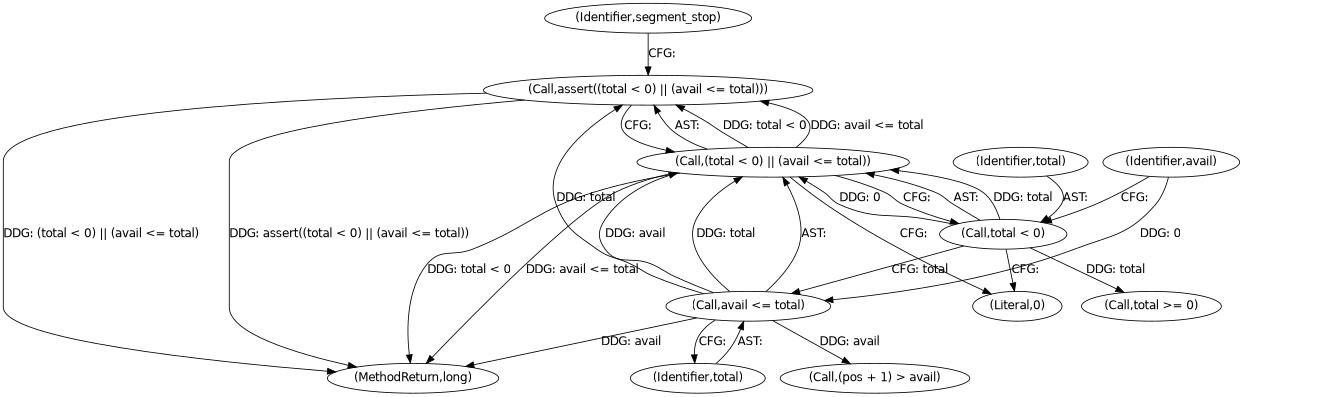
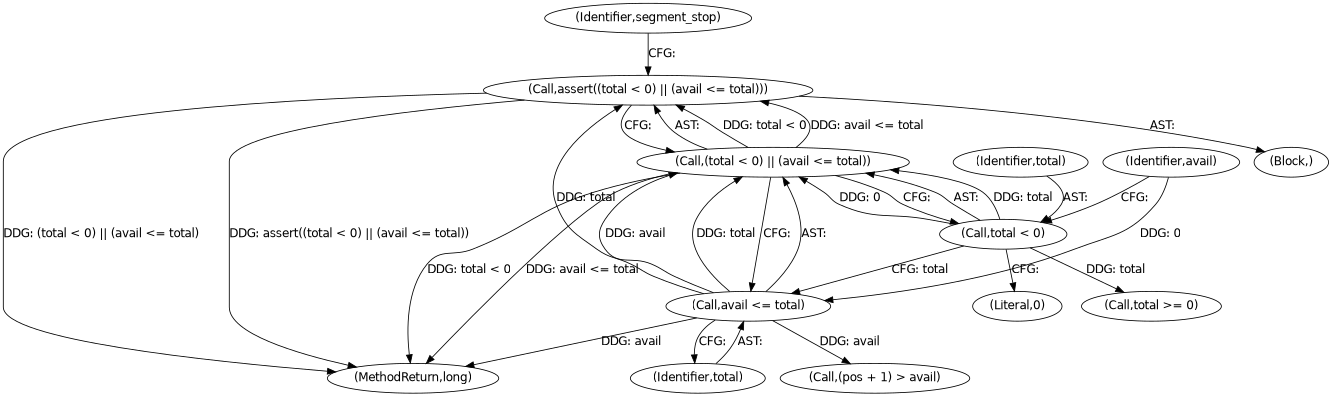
  digraph {
    fontname="DejaVu Sans"
    node [fontname="DejaVu Sans"]
    edge [fontname="DejaVu Sans"]
    n1 [label="(Call,assert((total < 0) || (avail <= total)))"]
    n2 [label="(Call,(total < 0) || (avail <= total))"]
+   n3 [label="(Block,)"]
    n4 [label="(MethodReturn,long)"]
    n5 [label="(Call,total < 0)"]
    n6 [label="(Call,avail <= total)"]
    n7 [label="(Call,total >= 0)"]
    n8 [label="(Literal,0)"]
    n9 [label="(Identifier,total)"]
    n10 [label="(Call,(pos + 1) > avail)"]
    n11 [label="(Identifier,avail)"]
    n12 [label="(Identifier,segment_stop)"]
    n13 [label="(Identifier,total)"]
    n1 -> n2 [label="CFG: "]
+   n1 -> n3 [label="AST: "]
    n1 -> n4 [label="DDG: (total < 0) || (avail <= total)"]
    n1 -> n4 [label="DDG: assert((total < 0) || (avail <= total))"]
    n2 -> n1 [label="AST: "]
    n2 -> n1 [label="DDG: total < 0"]
    n2 -> n1 [label="DDG: avail <= total"]
    n2 -> n4 [label="DDG: avail <= total"]
    n2 -> n4 [label="DDG: total < 0"]
    n2 -> n5 [label="CFG: "]
-   n2 -> n8 [label="CFG: "]
+   n2 -> n6 [label="CFG: "]
    n5 -> n2 [label="AST: "]
    n5 -> n2 [label="DDG: total"]
    n5 -> n2 [label="DDG: 0"]
    n5 -> n6 [label="CFG: total"]
    n5 -> n7 [label="DDG: total"]
    n5 -> n8 [label="CFG: "]
    n6 -> n1 [label="DDG: total"]
    n6 -> n2 [label="AST: "]
    n6 -> n2 [label="DDG: avail"]
    n6 -> n2 [label="DDG: total"]
    n6 -> n4 [label="DDG: avail"]
    n6 -> n9 [label="CFG: "]
    n6 -> n10 [label="DDG: avail"]
    n9 -> n6 [label="AST: "]
    n11 -> n5 [label="CFG: "]
    n11 -> n6 [label="DDG: 0"]
    n12 -> n1 [label="CFG: "]
    n13 -> n5 [label="AST: "]
  }
